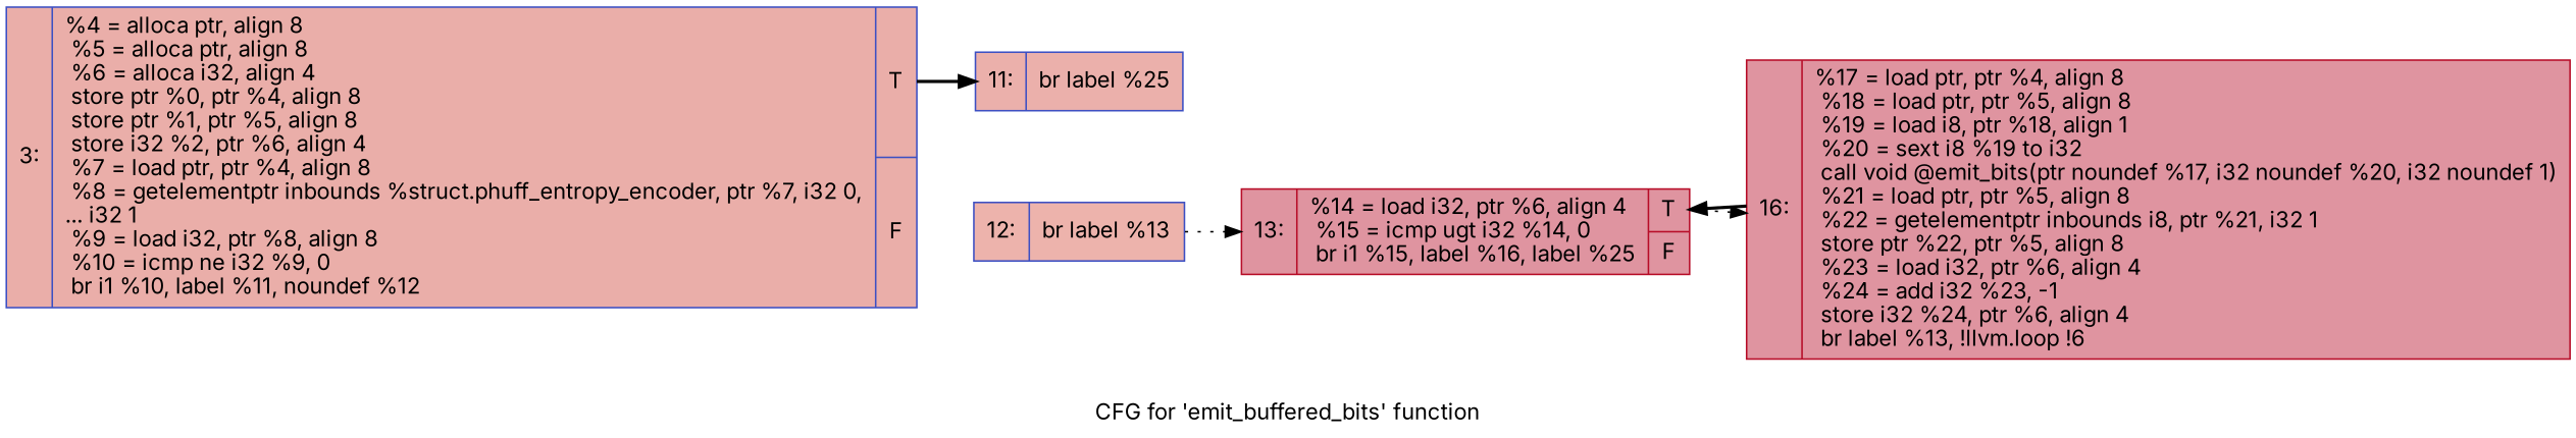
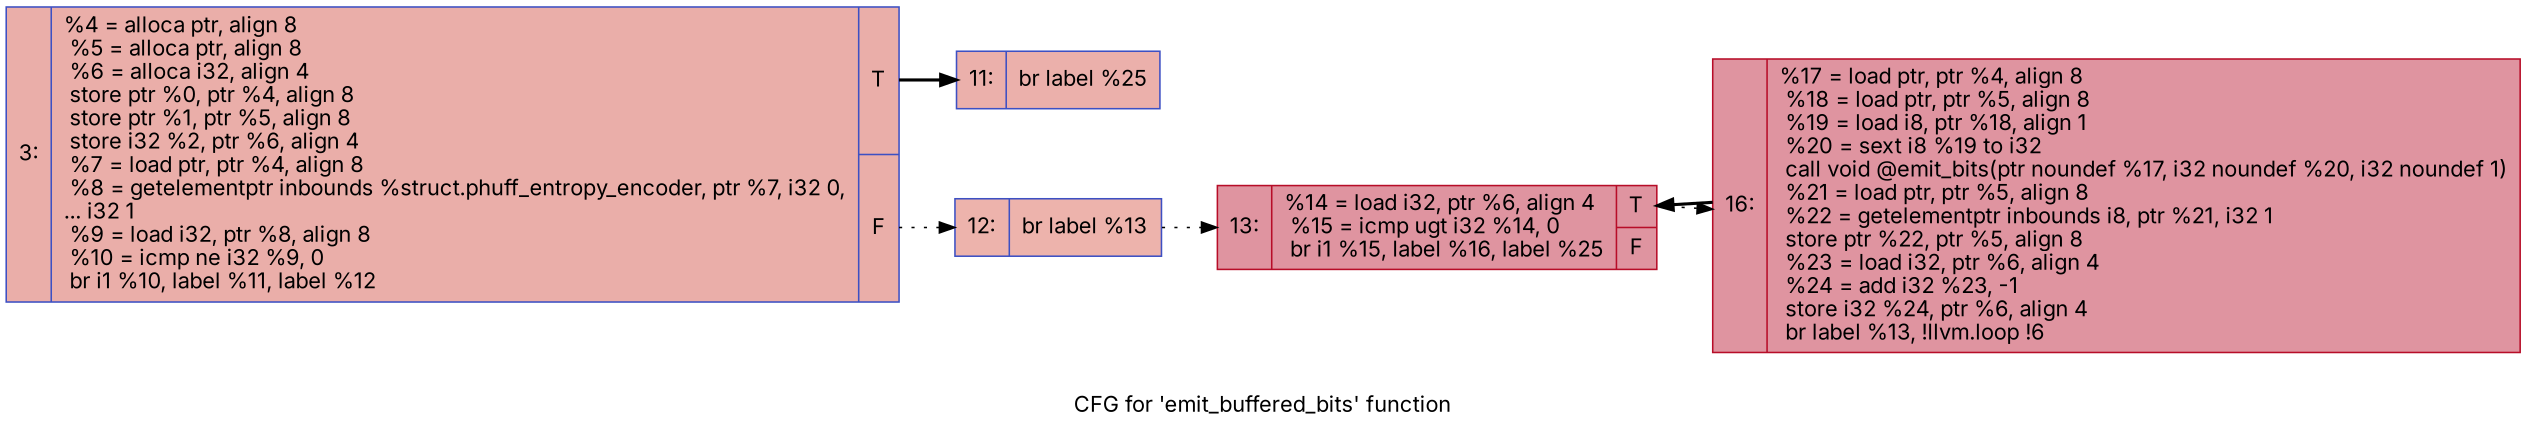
  digraph {
    fontname=Inter
    label="CFG for 'emit_buffered_bits' function"
    rankdir=LR
    node [color="#3d50c3ff" fillcolor="#b70d2870" fontname=Inter shape=record style=filled]
    edge [fontname=Inter style=dotted]
-   n1 [fillcolor="#d0473d70" label="{3:\l|  %4 = alloca ptr, align 8\l  %5 = alloca ptr, align 8\l  %6 = alloca i32, align 4\l  store ptr %0, ptr %4, align 8\l  store ptr %1, ptr %5, align 8\l  store i32 %2, ptr %6, align 4\l  %7 = load ptr, ptr %4, align 8\l  %8 = getelementptr inbounds %struct.phuff_entropy_encoder, ptr %7, i32 0,\l... i32 1\l  %9 = load i32, ptr %8, align 8\l  %10 = icmp ne i32 %9, 0\l  br i1 %10, label %11, noundef %12\l|{<s0>T|<s1>F}}"]
+   n1 [fillcolor="#d0473d70" label="{3:\l|  %4 = alloca ptr, align 8\l  %5 = alloca ptr, align 8\l  %6 = alloca i32, align 4\l  store ptr %0, ptr %4, align 8\l  store ptr %1, ptr %5, align 8\l  store i32 %2, ptr %6, align 4\l  %7 = load ptr, ptr %4, align 8\l  %8 = getelementptr inbounds %struct.phuff_entropy_encoder, ptr %7, i32 0,\l... i32 1\l  %9 = load i32, ptr %8, align 8\l  %10 = icmp ne i32 %9, 0\l  br i1 %10, label %11, label %12\l|{<s0>T|<s1>F}}"]
    n2 [fillcolor="#d24b4070" label="{11:\l|  br label %25\l}"]
    n3 [fillcolor="#d6524470" label="{12:\l|  br label %13\l}"]
    n4 [color="#b70d28ff" label="{13:\l|  %14 = load i32, ptr %6, align 4\l  %15 = icmp ugt i32 %14, 0\l  br i1 %15, label %16, label %25\l|{<s0>T|<s1>F}}"]
    n5 [color="#b70d28ff" label="{16:\l|  %17 = load ptr, ptr %4, align 8\l  %18 = load ptr, ptr %5, align 8\l  %19 = load i8, ptr %18, align 1\l  %20 = sext i8 %19 to i32\l  call void @emit_bits(ptr noundef %17, i32 noundef %20, i32 noundef 1)\l  %21 = load ptr, ptr %5, align 8\l  %22 = getelementptr inbounds i8, ptr %21, i32 1\l  store ptr %22, ptr %5, align 8\l  %23 = load i32, ptr %6, align 4\l  %24 = add i32 %23, -1\l  store i32 %24, ptr %6, align 4\l  br label %13, !llvm.loop !6\l}"]
    n1 -> n2 [style=bold tailport=s0]
+   n1 -> n3 [tailport=s1]
    n3 -> n4
    n4 -> n5 [tailport=s0]
    n5 -> n4 [style=bold]
  }
